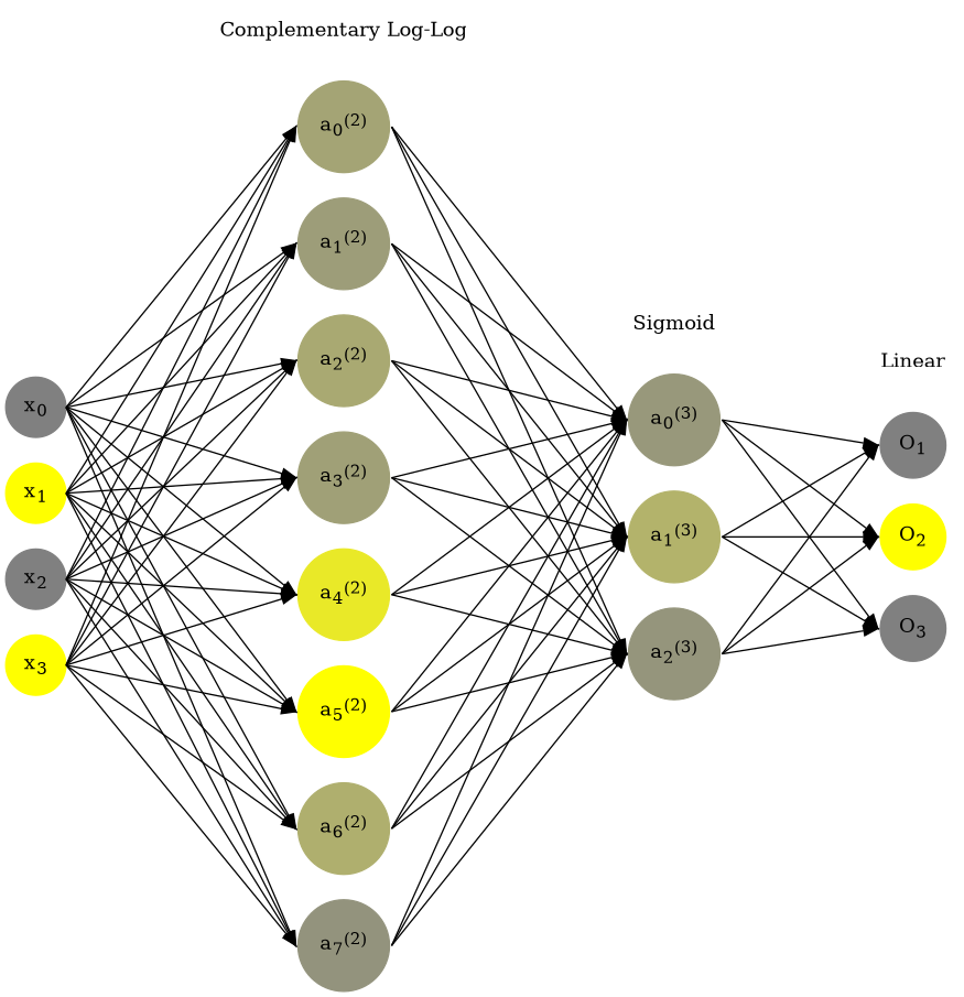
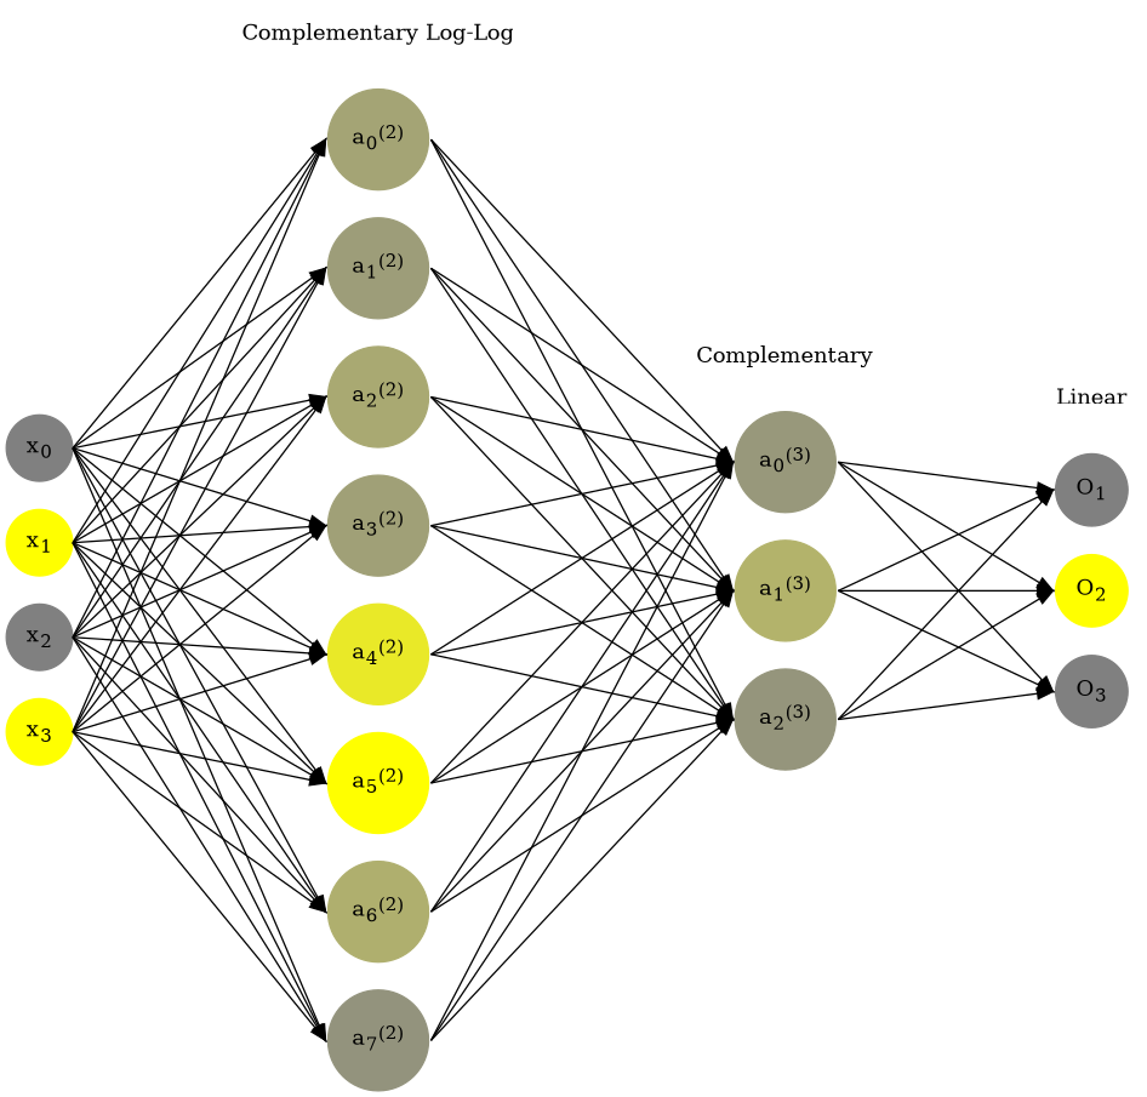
  digraph {
    rankdir=LR
    ranksep=1.4
    splines=false
    node [color="0.1667, 0.0, 0.5" fillcolor="0.1667, 0.0, 0.5" shape=circle style=filled]
    edge [headport=w style=solid tailport=e]
    n1 [label=<x<sub>0</sub>>]
    n2 [color="0.1667, 1.0, 1.0" fillcolor="0.1667, 1.0, 1.0" label=<x<sub>1</sub>>]
    n3 [label=<x<sub>2</sub>>]
    n4 [color="0.1667, 1.0, 1.0" fillcolor="0.1667, 1.0, 1.0" label=<x<sub>3</sub>>]
    n5 [color="0.1667, 0.285105, 0.642553" fillcolor="0.1667, 0.285105, 0.642553" label=<a<sub>0</sub><sup>(2)</sup>>]
    n6 [color="0.1667, 0.229245, 0.614623" fillcolor="0.1667, 0.229245, 0.614623" label=<a<sub>1</sub><sup>(2)</sup>>]
    n7 [color="0.1667, 0.327917, 0.663959" fillcolor="0.1667, 0.327917, 0.663959" label=<a<sub>2</sub><sup>(2)</sup>>]
    n8 [color="0.1667, 0.256901, 0.628450" fillcolor="0.1667, 0.256901, 0.628450" label=<a<sub>3</sub><sup>(2)</sup>>]
    n9 [color="0.1667, 0.827287, 0.913644" fillcolor="0.1667, 0.827287, 0.913644" label=<a<sub>4</sub><sup>(2)</sup>>]
    n10 [color="0.1667, 1.000000, 1.000000" fillcolor="0.1667, 1.000000, 1.000000" label=<a<sub>5</sub><sup>(2)</sup>>]
    n11 [color="0.1667, 0.369679, 0.684839" fillcolor="0.1667, 0.369679, 0.684839" label=<a<sub>6</sub><sup>(2)</sup>>]
    n12 [color="0.1667, 0.150666, 0.575333" fillcolor="0.1667, 0.150666, 0.575333" label=<a<sub>7</sub><sup>(2)</sup>>]
    n13 [color="0.1667, 0.188102, 0.594051" fillcolor="0.1667, 0.188102, 0.594051" label=<a<sub>0</sub><sup>(3)</sup>>]
    n14 [color="0.1667, 0.400721, 0.700361" fillcolor="0.1667, 0.400721, 0.700361" label=<a<sub>1</sub><sup>(3)</sup>>]
    n15 [color="0.1667, 0.164450, 0.582225" fillcolor="0.1667, 0.164450, 0.582225" label=<a<sub>2</sub><sup>(3)</sup>>]
    n16 [label=<O<sub>1</sub>>]
    n17 [color="0.1667, 1.0, 1.0" fillcolor="0.1667, 1.0, 1.0" label=<O<sub>2</sub>>]
    n18 [label=<O<sub>3</sub>>]
    n19 [label="Complementary Log-Log" shape=plaintext color="" fillcolor="" style=""]
-   n20 [label=Sigmoid shape=plaintext color="" fillcolor="" style=""]
+   n20 [label=Complementary shape=plaintext color="" fillcolor="" style=""]
    n21 [label=Linear shape=plaintext color="" fillcolor="" style=""]
    subgraph sub_1 {
      n1
    }
    subgraph sub_2 {
      n2
    }
    subgraph sub_3 {
      n3
    }
    subgraph sub_4 {
      n4
    }
    subgraph sub_5 {
      n5
    }
    subgraph sub_6 {
      n6
    }
    subgraph sub_7 {
      n7
    }
    subgraph sub_8 {
      n8
    }
    subgraph sub_9 {
      n9
    }
    subgraph sub_10 {
      n10
    }
    subgraph sub_11 {
      n11
    }
    subgraph sub_12 {
      n12
    }
    subgraph sub_13 {
      n13
    }
    subgraph sub_14 {
      n14
    }
    subgraph sub_15 {
      n15
    }
    subgraph sub_16 {
      n16
    }
    subgraph sub_17 {
      n17
    }
    subgraph sub_18 {
      n18
    }
    subgraph sub_19 {
      rank=same
      n1
      n2
      n3
      n4
    }
    subgraph sub_20 {
      rank=same
      n5
      n6
      n7
      n8
      n9
      n10
      n11
      n12
    }
    subgraph sub_21 {
      rank=same
      n13
      n14
      n15
    }
    subgraph sub_22 {
      rank=same
      n16
      n17
      n18
    }
    subgraph sub_23 {
      rank=same
      n5
      n19
    }
    subgraph sub_24 {
      rank=same
      n13
      n20
    }
    subgraph sub_25 {
      rank=same
      n16
      n21
    }
    n1 -> n2 [style=invis]
    n1 -> n5
    n1 -> n6
    n1 -> n7
    n1 -> n8
    n1 -> n9
    n1 -> n10
    n1 -> n11
    n1 -> n12
    n2 -> n3 [style=invis]
    n2 -> n5
    n2 -> n6
    n2 -> n7
    n2 -> n8
    n2 -> n9
    n2 -> n10
    n2 -> n11
    n2 -> n12
    n3 -> n4 [style=invis]
    n3 -> n5
    n3 -> n6
    n3 -> n7
    n3 -> n8
    n3 -> n9
    n3 -> n10
    n3 -> n11
    n3 -> n12
    n4 -> n5
    n4 -> n6
    n4 -> n7
    n4 -> n8
    n4 -> n9
    n4 -> n10
    n4 -> n11
    n4 -> n12
    n5 -> n6 [style=invis]
    n5 -> n13
    n5 -> n14
    n5 -> n15
    n6 -> n7 [style=invis]
    n6 -> n13
    n6 -> n14
    n6 -> n15
    n7 -> n8 [style=invis]
    n7 -> n13
    n7 -> n14
    n7 -> n15
    n8 -> n9 [style=invis]
    n8 -> n13
    n8 -> n14
    n8 -> n15
    n9 -> n10 [style=invis]
    n9 -> n13
    n9 -> n14
    n9 -> n15
    n10 -> n11 [style=invis]
    n10 -> n13
    n10 -> n14
    n10 -> n15
    n11 -> n12 [style=invis]
    n11 -> n13
    n11 -> n14
    n11 -> n15
    n12 -> n13
    n12 -> n14
    n12 -> n15
    n13 -> n14 [style=invis]
    n13 -> n16
    n13 -> n17
    n13 -> n18
    n14 -> n15 [style=invis]
    n14 -> n16
    n14 -> n17
    n14 -> n18
    n15 -> n16
    n15 -> n17
    n15 -> n18
    n16 -> n17 [style=invis]
    n17 -> n18 [style=invis]
    n19 -> n5 [style=invis]
    n20 -> n13 [style=invis]
    n21 -> n16 [style=invis]
  }
